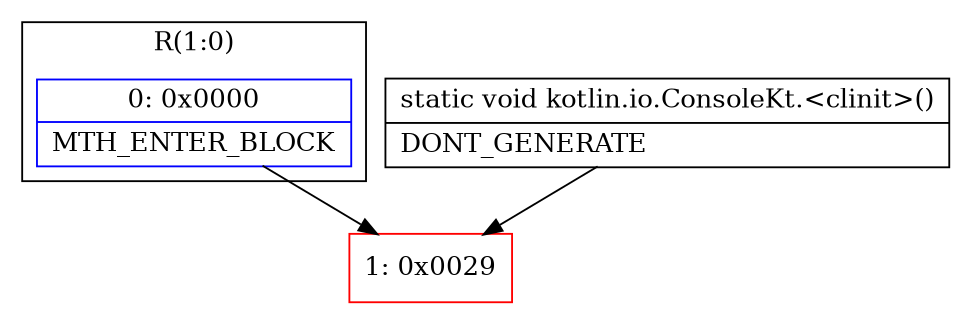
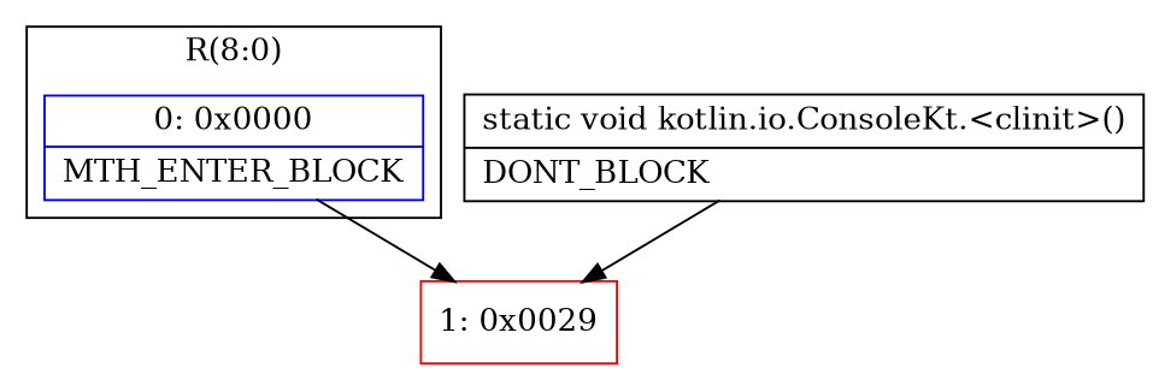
  digraph {
    node [shape=record]
    n1 [color=blue label="{0\:\ 0x0000|MTH_ENTER_BLOCK\l}"]
    n2 [color=red label="{1\:\ 0x0029}"]
-   n3 [label="{static void kotlin.io.ConsoleKt.\<clinit\>()  | DONT_GENERATE\l}"]
+   n3 [label="{static void kotlin.io.ConsoleKt.\<clinit\>()  | DONT_BLOCK\l}"]
    subgraph cluster_1 {
-     label="R(1:0)"
+     label="R(8:0)"
      n1
    }
    n1 -> n2
    n3 -> n2
  }
